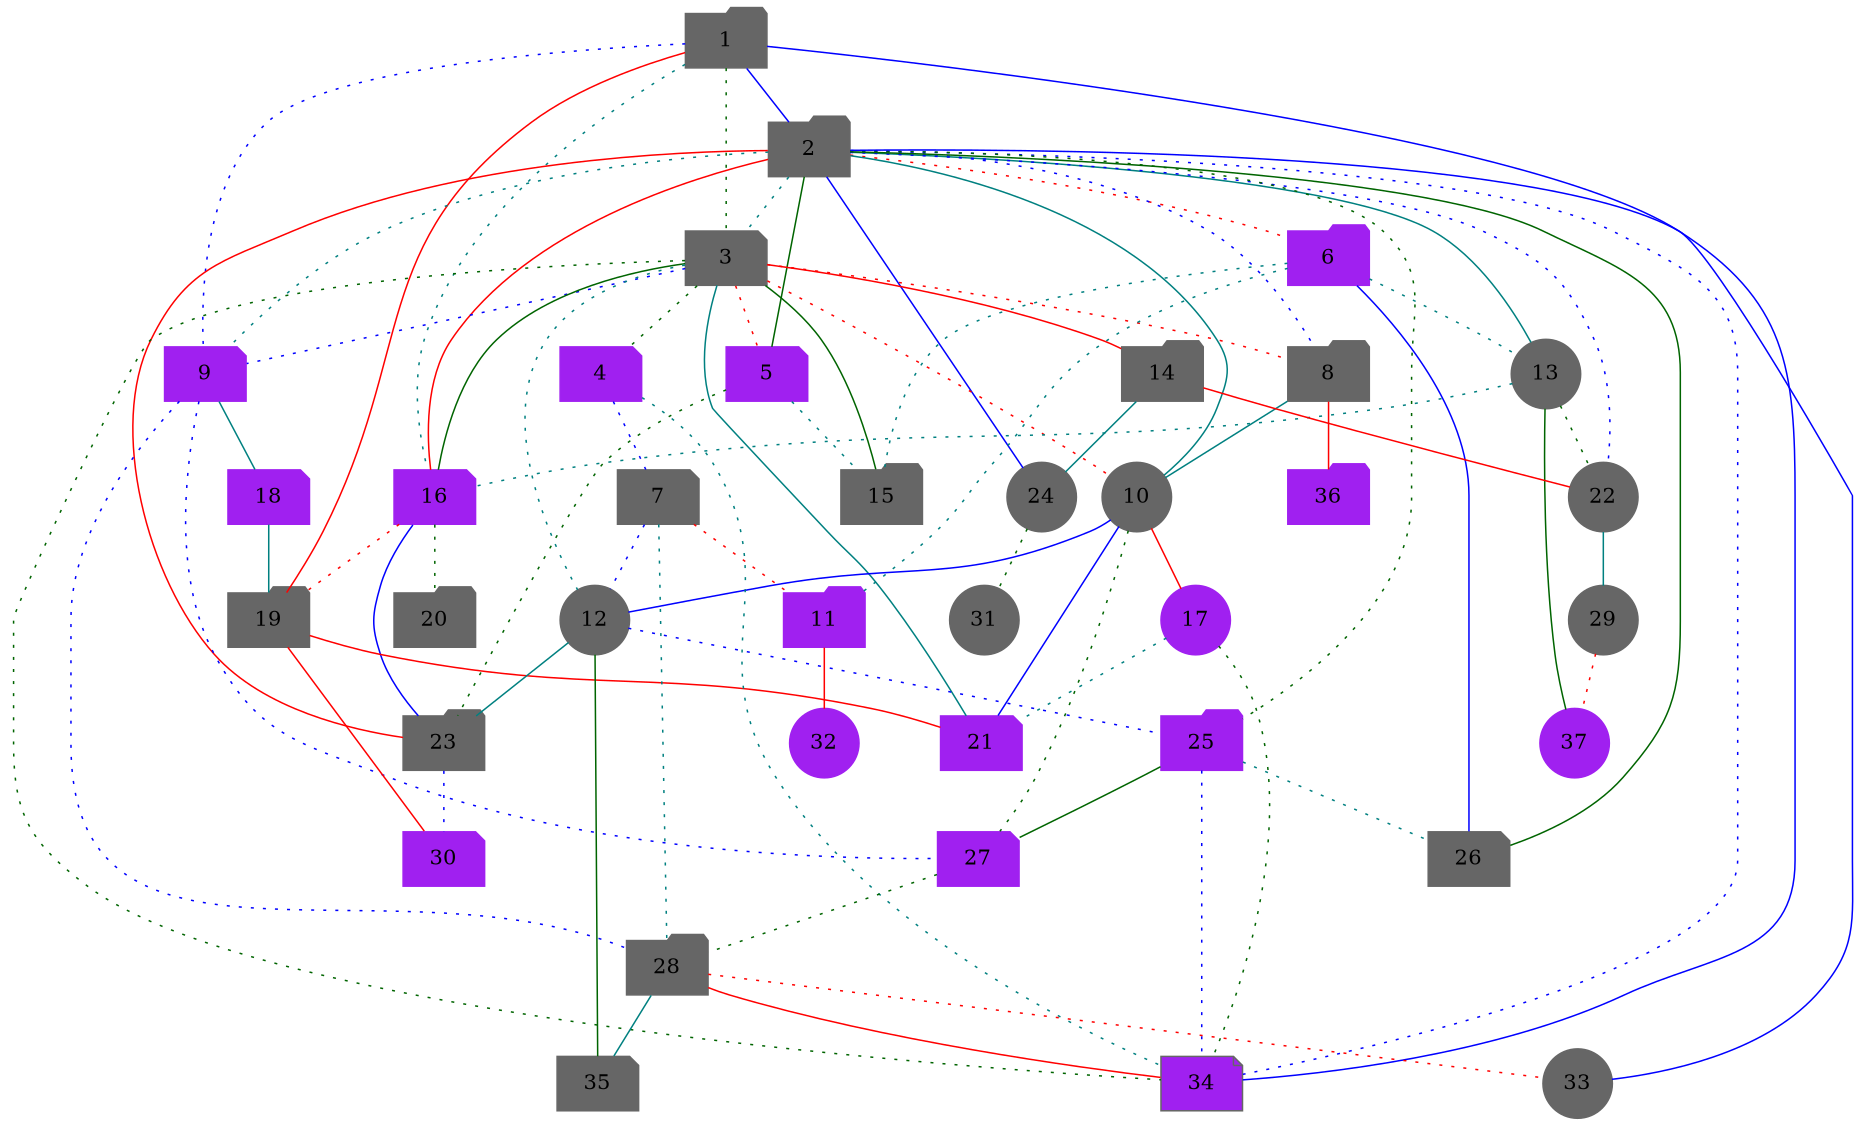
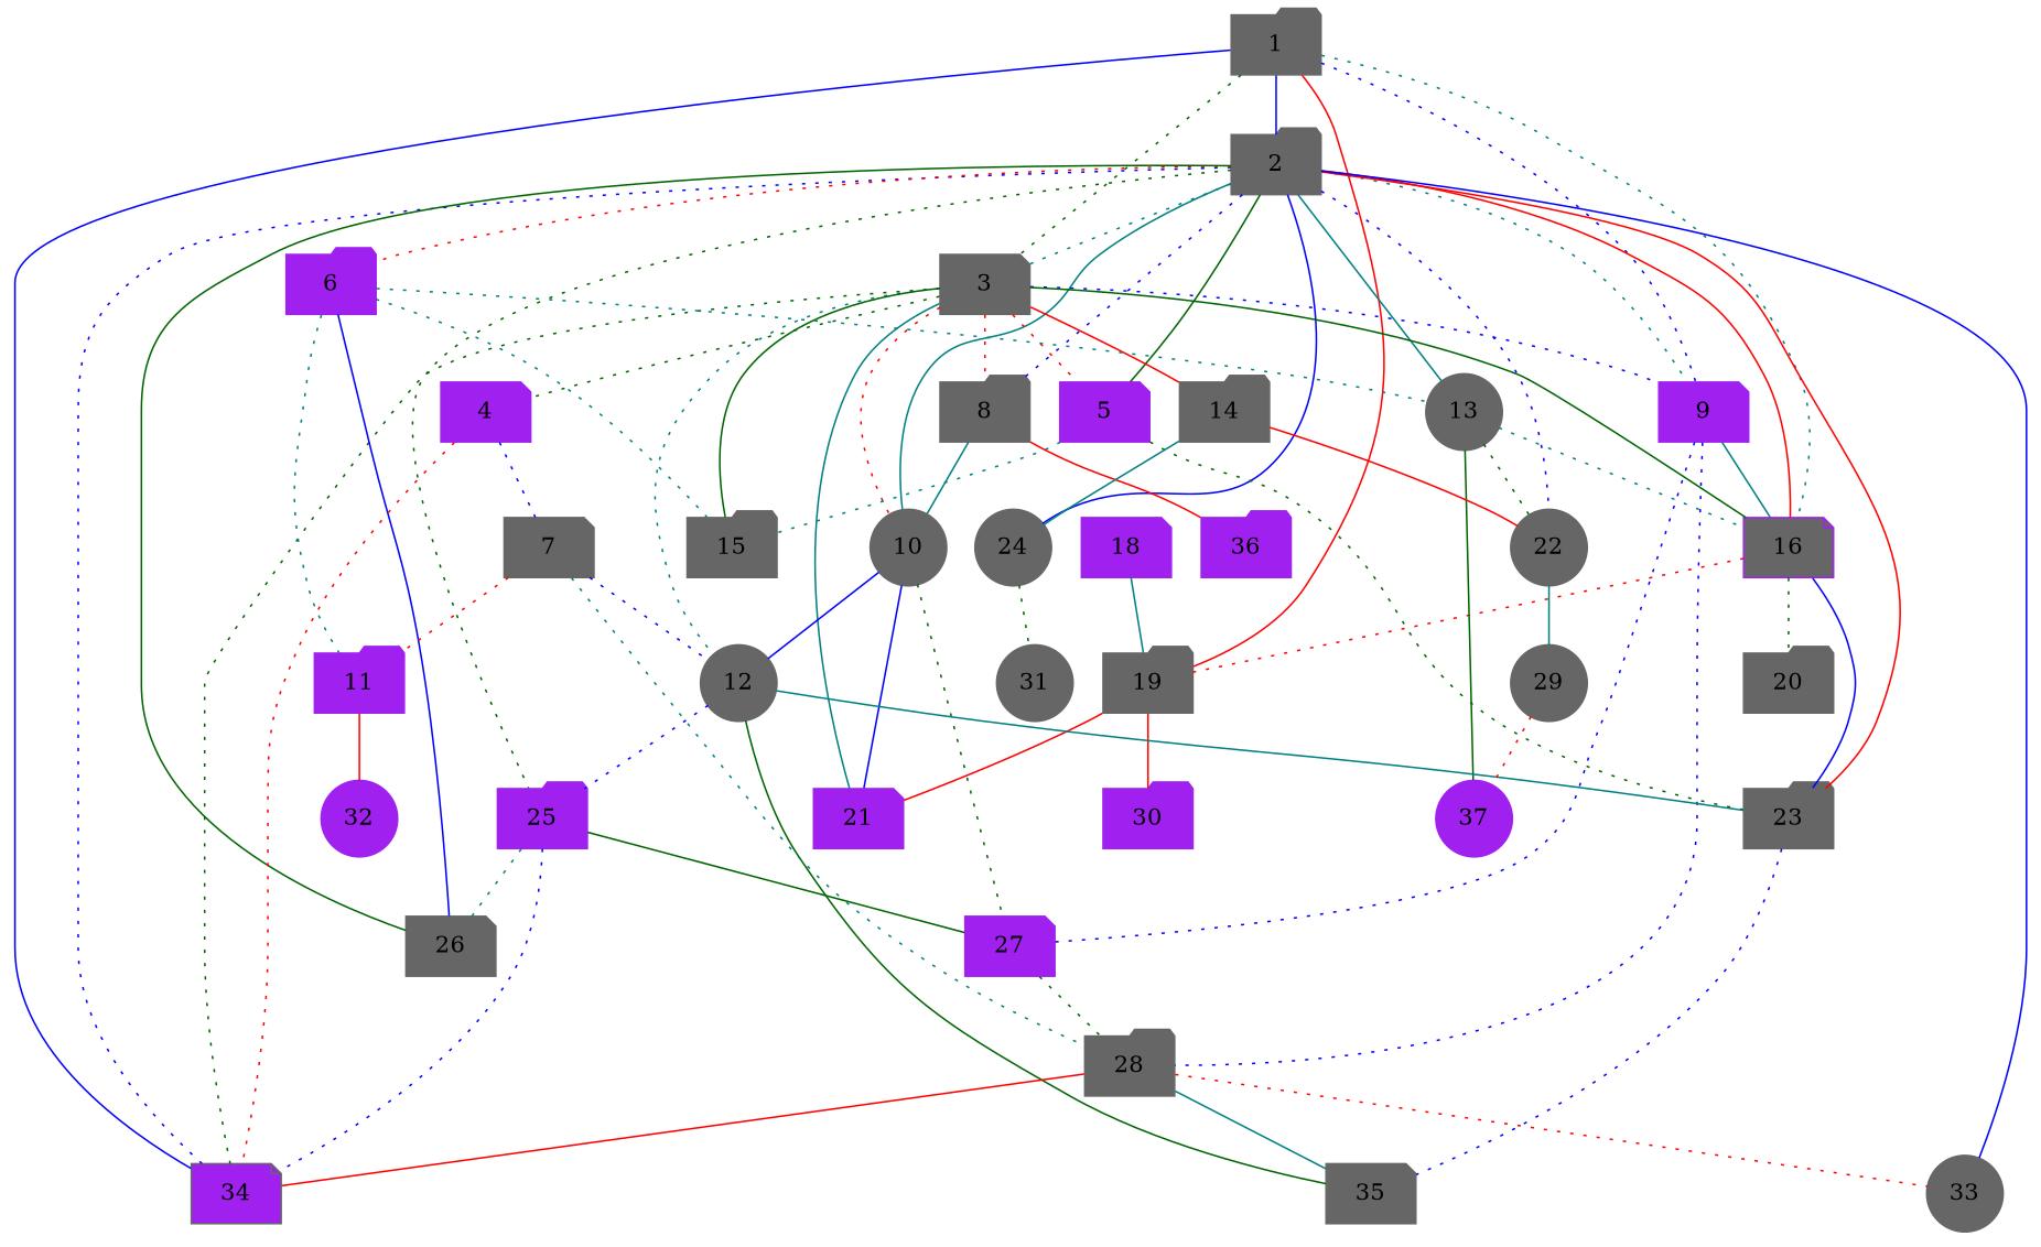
  graph {
    node [color=gray40 shape=folder style=filled]
    edge [color=teal style=dotted weight=1.0]
    1
    2
    3 [shape=note]
    9 [color=purple shape=note]
-   16 [color=purple shape=note]
+   16 [color=purple shape=note fillcolor=gray40]
    19
    34 [fillcolor=purple shape=note]
    5 [color=purple shape=note]
    6 [color=purple]
    8
    10 [shape=circle]
    13 [shape=circle]
    22 [shape=circle]
    23
    24 [shape=circle]
    25 [color=purple]
    26 [shape=note]
    33 [shape=circle]
    4 [color=purple shape=note]
    12 [shape=circle]
    14
    15
    21 [color=purple shape=note]
    28
    18 [color=purple shape=note]
    27 [color=purple shape=note]
    20
-   30 [color=purple shape=note]
+   30 [color=purple]
    11 [color=purple]
    36 [color=purple]
-   17 [color=purple shape=circle]
    37 [color=purple shape=circle]
    29 [shape=circle]
    31 [shape=circle]
    7 [shape=note]
    35 [shape=note]
    32 [color=purple shape=circle]
    1 -- 2 [color=blue style=solid weight=2.0]
    1 -- 3 [color=darkgreen]
    1 -- 9 [color=blue]
    1 -- 16
    1 -- 19 [color=red style=solid]
    1 -- 34 [color=blue style=solid]
    2 -- 3 [weight=2.0]
    2 -- 9 [weight=3.0]
    2 -- 16 [color=red style=solid]
    2 -- 34 [color=blue]
    2 -- 5 [color=darkgreen style=solid weight=2.0]
    2 -- 6 [color=red]
    2 -- 8 [color=blue]
    2 -- 10 [style=solid]
    2 -- 13 [style=solid]
    2 -- 22 [color=blue]
    2 -- 23 [color=red style=solid]
    2 -- 24 [color=blue style=solid]
    2 -- 25 [color=darkgreen]
    2 -- 26 [color=darkgreen style=solid]
    2 -- 33 [color=blue style=solid]
    3 -- 9 [color=blue weight=2.0]
    3 -- 16 [color=darkgreen style=solid]
    3 -- 34 [color=darkgreen]
    3 -- 5 [color=red weight=2.0]
    3 -- 8 [color=red weight=2.0]
    3 -- 10 [color=red]
    3 -- 4 [color=darkgreen]
    3 -- 12 [weight=2.0]
    3 -- 14 [color=red style=solid]
    3 -- 15 [color=darkgreen style=solid]
    3 -- 21 [style=solid]
    9 -- 28 [color=blue]
-   9 -- 18 [style=solid weight=2.0]
+   9 -- 16 [style=solid weight=2.0]
    9 -- 27 [color=blue]
    16 -- 19 [color=red]
    16 -- 23 [color=blue style=solid]
    16 -- 20 [color=darkgreen]
    19 -- 21 [color=red style=solid]
    19 -- 30 [color=red style=solid]
    5 -- 23 [color=darkgreen]
    5 -- 15
    6 -- 13 [weight=2.0]
    6 -- 26 [color=blue style=solid]
    6 -- 15
    6 -- 11
    8 -- 10 [style=solid]
    8 -- 36 [color=red style=solid]
    10 -- 12 [color=blue style=solid weight=2.0]
    10 -- 21 [color=blue style=solid]
    10 -- 27 [color=darkgreen]
-   10 -- 17 [color=red style=solid]
    13 -- 16 [weight=2.0]
    13 -- 22 [color=darkgreen]
    13 -- 37 [color=darkgreen style=solid]
    22 -- 29 [style=solid]
-   23 -- 30 [color=blue weight=2.0]
+   23 -- 35 [color=blue weight=2.0]
    24 -- 31 [color=darkgreen]
    25 -- 34 [color=blue]
    25 -- 26
    25 -- 27 [color=darkgreen style=solid]
-   4 -- 34
+   4 -- 34 [color=red]
    4 -- 7 [color=blue]
    12 -- 23 [style=solid weight=4.0]
    12 -- 25 [color=blue]
    12 -- 35 [color=darkgreen style=solid]
    14 -- 22 [color=red style=solid]
    14 -- 24 [style=solid weight=2.0]
    28 -- 34 [color=red style=solid]
    28 -- 33 [color=red]
    28 -- 35 [style=solid]
    18 -- 19 [style=solid weight=3.0]
    27 -- 28 [color=darkgreen]
    11 -- 32 [color=red style=solid]
-   17 -- 34 [color=darkgreen]
-   17 -- 21
    29 -- 37 [color=red]
    7 -- 12 [color=blue]
    7 -- 28
    7 -- 11 [color=red]
  }
